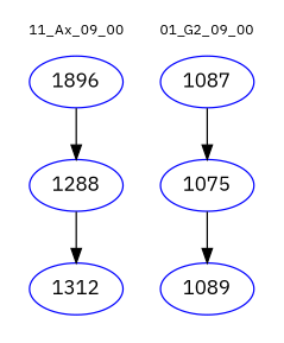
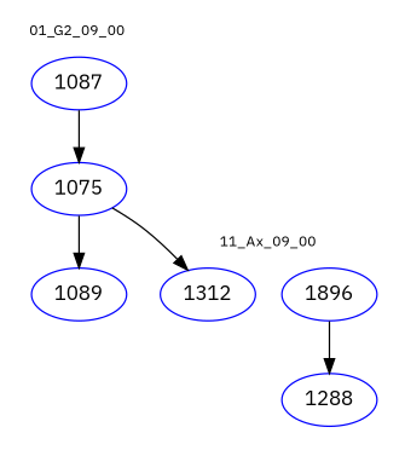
  digraph {
    fontname="IBM Plex Sans"
    node [color=blue fontname="IBM Plex Sans"]
    edge [color=black fontname="IBM Plex Sans"]
    n1 [label=1896]
    n2 [label=1288]
    n3 [label=1312]
    n4 [label=1087]
    n5 [label=1075]
    n6 [label=1089]
    subgraph cluster_1 {
      color=white
      fontsize=10
      label="11_Ax_09_00"
      n1
      n2
      n3
    }
    subgraph cluster_2 {
      color=white
      fontsize=10
      label="01_G2_09_00"
      n4
      n5
      n6
    }
    n1 -> n2
-   n2 -> n3
+   n5 -> n3
    n4 -> n5
    n5 -> n6
  }
